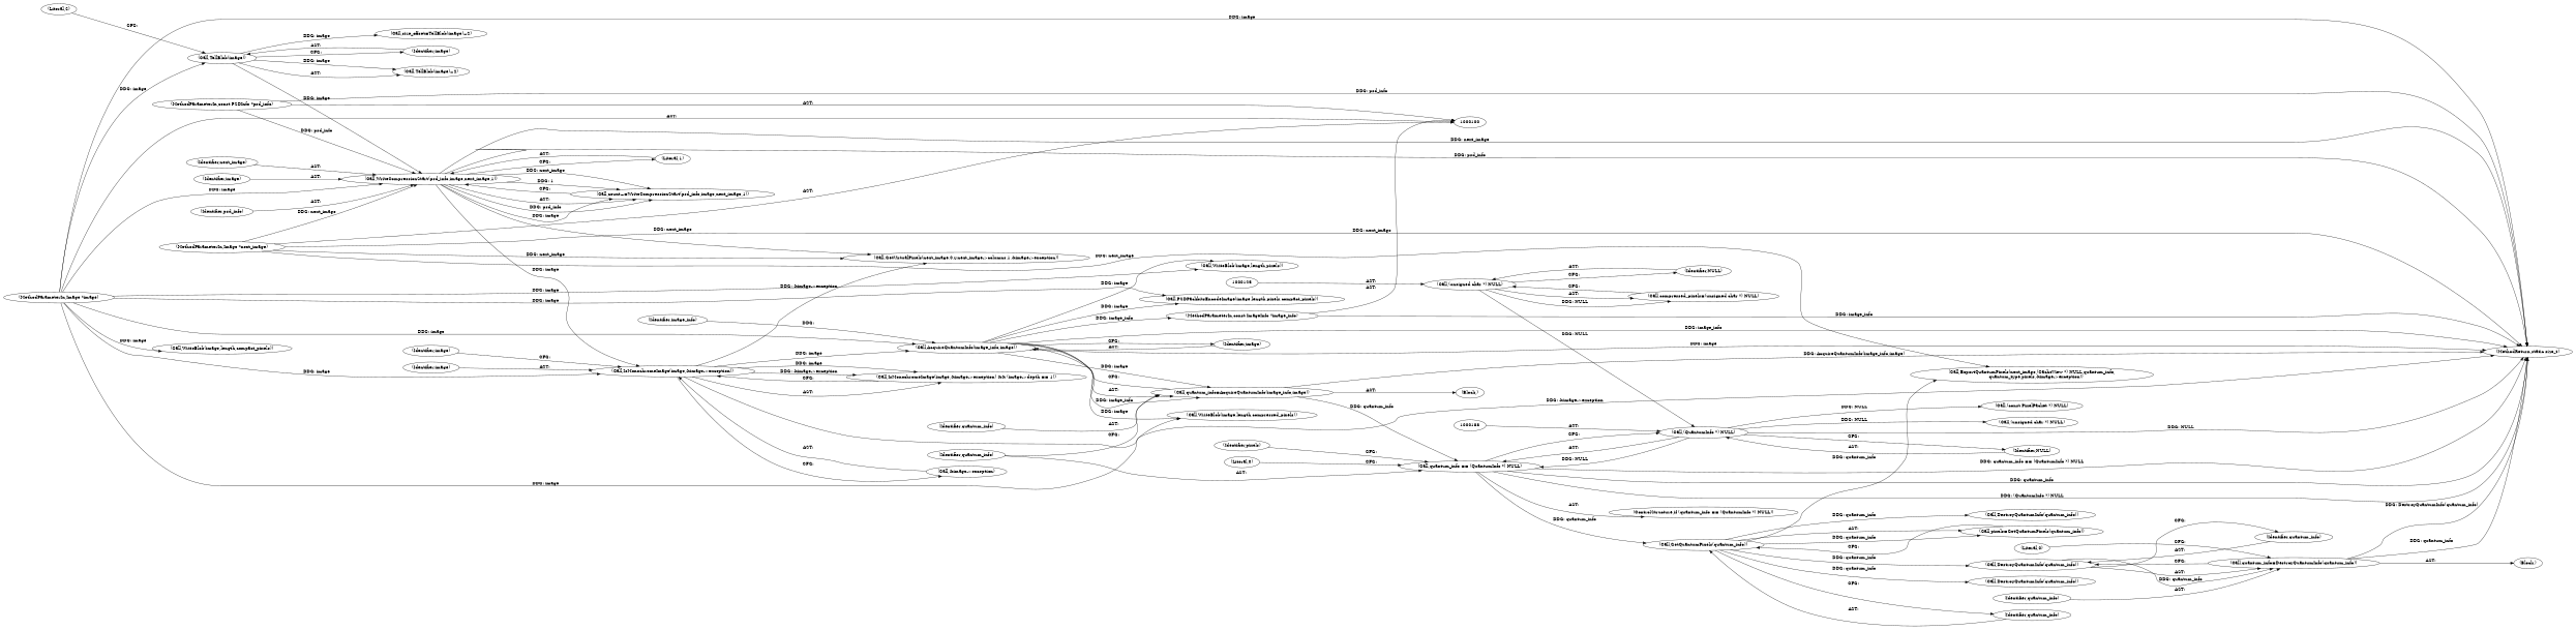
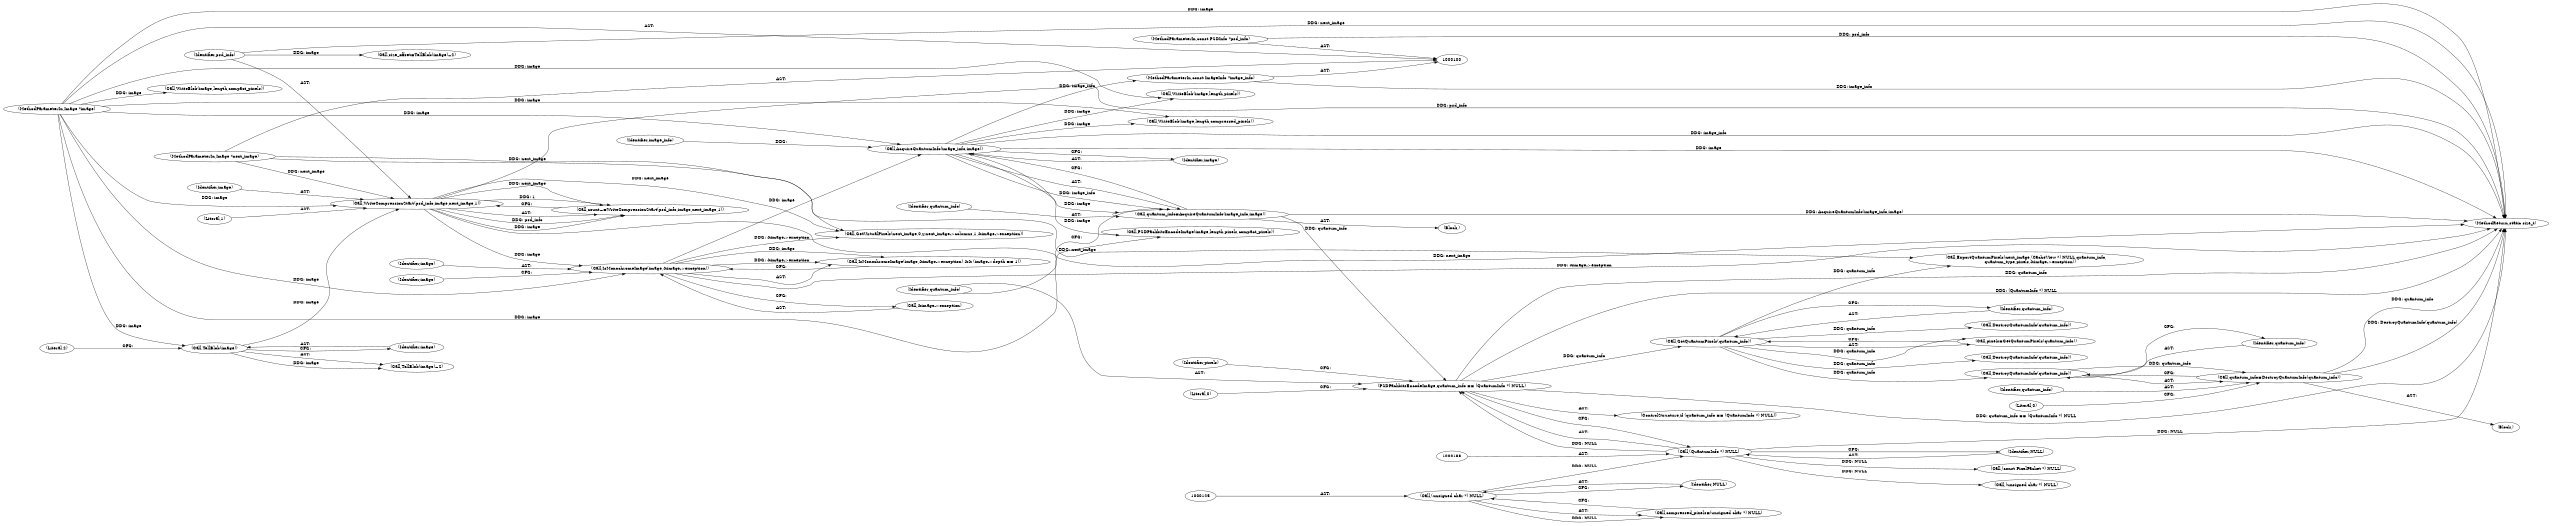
  digraph {
    rankdir=LR
    n1 [label="(Call,DestroyQuantumInfo(quantum_info))"]
    n2 [label="(Call,quantum_info=DestroyQuantumInfo(quantum_info))"]
    n3 [label="(Identifier,quantum_info)"]
    n4 [label="(MethodReturn,static size_t)"]
    n5 [label="(Block,)"]
    n6 [label="(Call,GetQuantumPixels(quantum_info))"]
    n7 [label="(Identifier,quantum_info)"]
    n8 [label="(Call,DestroyQuantumInfo(quantum_info))"]
    n9 [label="(Call,pixels=GetQuantumPixels(quantum_info))"]
    n10 [label="(Call,ExportQuantumPixels(next_image,(CacheView *) NULL,quantum_info,\n      quantum_type,pixels,&image->exception))"]
    n11 [label="(Call,DestroyQuantumInfo(quantum_info))"]
-   n12 [label="(Call,quantum_info == (QuantumInfo *) NULL)"]
+   n12 [label="(PSDPackbitsEncodeImage,quantum_info == (QuantumInfo *) NULL)"]
    n13 [label="(Call,(QuantumInfo *) NULL)"]
    n14 [label="(ControlStructure,if (quantum_info == (QuantumInfo *) NULL))"]
    n15 [label="(Call,(unsigned char *) NULL)"]
    n16 [label="(Identifier,NULL)"]
    n17 [label="(Call,(const PixelPacket *) NULL)"]
    n18 [label="(Call,quantum_info=AcquireQuantumInfo(image_info,image))"]
    n19 [label="(Call,AcquireQuantumInfo(image_info,image))"]
    n20 [label="(Block,)"]
    n21 [label="(Identifier,image)"]
    n22 [label="(Call,WriteBlob(image,length,pixels))"]
    n23 [label="(Call,WriteBlob(image,length,compressed_pixels))"]
    n24 [label="(Call,PSDPackbitsEncodeImage(image,length,pixels,compact_pixels))"]
    n25 [label="(MethodParameterIn,const ImageInfo *image_info)"]
    1000100
    n27 [label="(Call,IsMonochromeImage(image,&image->exception))"]
    n28 [label="(Call,&image->exception)"]
    n29 [label="(Call,IsMonochromeImage(image,&image->exception) && (image->depth == 1))"]
    n30 [label="(Call,GetVirtualPixels(next_image,0,y,next_image->columns,1,&image->exception))"]
    n31 [label="(Call,WriteCompressionStart(psd_info,image,next_image,1))"]
    n32 [label="(Literal,1)"]
    n33 [label="(Call,count+=WriteCompressionStart(psd_info,image,next_image,1))"]
    n34 [label="(MethodParameterIn,const PSDInfo *psd_info)"]
    n35 [label="(Call,TellBlob(image))"]
    n36 [label="(Identifier,image)"]
    n37 [label="(Call,size_offset=TellBlob(image)+2)"]
    n38 [label="(Call,TellBlob(image)+2)"]
    n39 [label="(MethodParameterIn,Image *image)"]
    n40 [label="(Call,WriteBlob(image,length,compact_pixels))"]
    n41 [label="(MethodParameterIn,Image *next_image)"]
    n42 [label="(Call,(unsigned char *) NULL)"]
    n43 [label="(Call,compressed_pixels=(unsigned char *) NULL)"]
    n44 [label="(Identifier,NULL)"]
    n45 [label="(Identifier,quantum_info)"]
    n46 [label="(Identifier,quantum_info)"]
    n47 [label="(Identifier,psd_info)"]
    n48 [label="(Identifier,image)"]
-   n49 [label="(Identifier,next_image)"]
    n50 [label="(Identifier,quantum_info)"]
    n51 [label="(Identifier,pixels)"]
    n52 [label="(Identifier,image)"]
    n53 [label="(Literal,0)"]
    n54 [label="(Identifier,image)"]
    n55 [label="(Literal,0)"]
    n56 [label="(Literal,2)"]
    n57 [label="(Identifier,image_info)"]
    1000188
    1000125
    n1 -> n2 [label="AST: "]
    n1 -> n2 [label="DDG: quantum_info"]
    n1 -> n3 [label="CFG: "]
    n2 -> n1 [label="CFG: "]
    n2 -> n4 [label="DDG: DestroyQuantumInfo(quantum_info)"]
    n2 -> n4 [label="DDG: quantum_info"]
    n2 -> n5 [label="AST: "]
    n3 -> n1 [label="AST: "]
    n6 -> n1 [label="DDG: quantum_info"]
    n6 -> n7 [label="CFG: "]
    n6 -> n8 [label="DDG: quantum_info"]
    n6 -> n9 [label="AST: "]
    n6 -> n9 [label="DDG: quantum_info"]
    n6 -> n10 [label="DDG: quantum_info"]
    n6 -> n11 [label="DDG: quantum_info"]
    n7 -> n6 [label="AST: "]
    n9 -> n6 [label="CFG: "]
    n12 -> n4 [label="DDG: quantum_info"]
    n12 -> n4 [label="DDG: (QuantumInfo *) NULL"]
    n12 -> n4 [label="DDG: quantum_info == (QuantumInfo *) NULL"]
    n12 -> n6 [label="DDG: quantum_info"]
    n12 -> n13 [label="CFG: "]
    n12 -> n14 [label="AST: "]
    n13 -> n4 [label="DDG: NULL"]
    n13 -> n12 [label="AST: "]
    n13 -> n12 [label="DDG: NULL"]
    n13 -> n15 [label="DDG: NULL"]
    n13 -> n16 [label="CFG: "]
    n13 -> n17 [label="DDG: NULL"]
    n16 -> n13 [label="AST: "]
    n18 -> n4 [label="DDG: AcquireQuantumInfo(image_info,image)"]
    n18 -> n12 [label="DDG: quantum_info"]
    n18 -> n19 [label="CFG: "]
    n18 -> n20 [label="AST: "]
    n19 -> n4 [label="DDG: image_info"]
    n19 -> n4 [label="DDG: image"]
    n19 -> n18 [label="AST: "]
    n19 -> n18 [label="DDG: image_info"]
    n19 -> n18 [label="DDG: image"]
    n19 -> n21 [label="CFG: "]
    n19 -> n22 [label="DDG: image"]
    n19 -> n23 [label="DDG: image"]
    n19 -> n24 [label="DDG: image"]
    n19 -> n25 [label="DDG: image_info"]
    n21 -> n19 [label="AST: "]
    n25 -> n4 [label="DDG: image_info"]
    n25 -> 1000100 [label="AST: "]
    n27 -> n4 [label="DDG: &image->exception"]
    n27 -> n19 [label="DDG: image"]
    n27 -> n28 [label="CFG: "]
    n27 -> n29 [label="AST: "]
    n27 -> n29 [label="DDG: image"]
    n27 -> n29 [label="DDG: &image->exception"]
    n27 -> n30 [label="DDG: &image->exception"]
    n28 -> n27 [label="AST: "]
    n29 -> n27 [label="CFG: "]
    n31 -> n4 [label="DDG: next_image"]
    n31 -> n4 [label="DDG: psd_info"]
    n31 -> n27 [label="DDG: image"]
    n31 -> n30 [label="DDG: next_image"]
-   n31 -> n32 [label="CFG: "]
    n31 -> n33 [label="AST: "]
    n31 -> n33 [label="DDG: psd_info"]
    n31 -> n33 [label="DDG: image"]
    n31 -> n33 [label="DDG: next_image"]
    n31 -> n33 [label="DDG: 1"]
    n32 -> n31 [label="AST: "]
    n33 -> n31 [label="CFG: "]
    n34 -> n4 [label="DDG: psd_info"]
    n34 -> 1000100 [label="AST: "]
-   n34 -> n31 [label="DDG: psd_info"]
    n35 -> n31 [label="DDG: image"]
    n35 -> n36 [label="CFG: "]
-   n35 -> n37 [label="DDG: image"]
+   n47 -> n37 [label="DDG: image"]
    n35 -> n38 [label="AST: "]
    n35 -> n38 [label="DDG: image"]
    n36 -> n35 [label="AST: "]
    n39 -> n4 [label="DDG: image"]
    n39 -> n19 [label="DDG: image"]
    n39 -> n22 [label="DDG: image"]
    n39 -> n23 [label="DDG: image"]
    n39 -> n24 [label="DDG: image"]
    n39 -> 1000100 [label="AST: "]
    n39 -> n27 [label="DDG: image"]
    n39 -> n31 [label="DDG: image"]
    n39 -> n35 [label="DDG: image"]
    n39 -> n40 [label="DDG: image"]
-   n41 -> n4 [label="DDG: next_image"]
+   n47 -> n4 [label="DDG: next_image"]
    n41 -> n10 [label="DDG: next_image"]
    n41 -> 1000100 [label="AST: "]
    n41 -> n30 [label="DDG: next_image"]
    n41 -> n31 [label="DDG: next_image"]
    n42 -> n13 [label="DDG: NULL"]
    n42 -> n43 [label="AST: "]
    n42 -> n43 [label="DDG: NULL"]
    n42 -> n44 [label="CFG: "]
    n43 -> n42 [label="CFG: "]
    n44 -> n42 [label="AST: "]
    n45 -> n18 [label="AST: "]
    n46 -> n12 [label="AST: "]
    n46 -> n18 [label="CFG: "]
    n47 -> n31 [label="AST: "]
    n48 -> n27 [label="CFG: "]
-   n49 -> n31 [label="AST: "]
    n50 -> n2 [label="AST: "]
    n51 -> n12 [label="CFG: "]
    n52 -> n27 [label="AST: "]
    n53 -> n12 [label="CFG: "]
    n54 -> n31 [label="AST: "]
    n55 -> n2 [label="CFG: "]
    n56 -> n35 [label="CFG: "]
    n57 -> n19 [label="DDG: "]
    1000188 -> n13 [label="AST: "]
    1000125 -> n42 [label="AST: "]
  }
